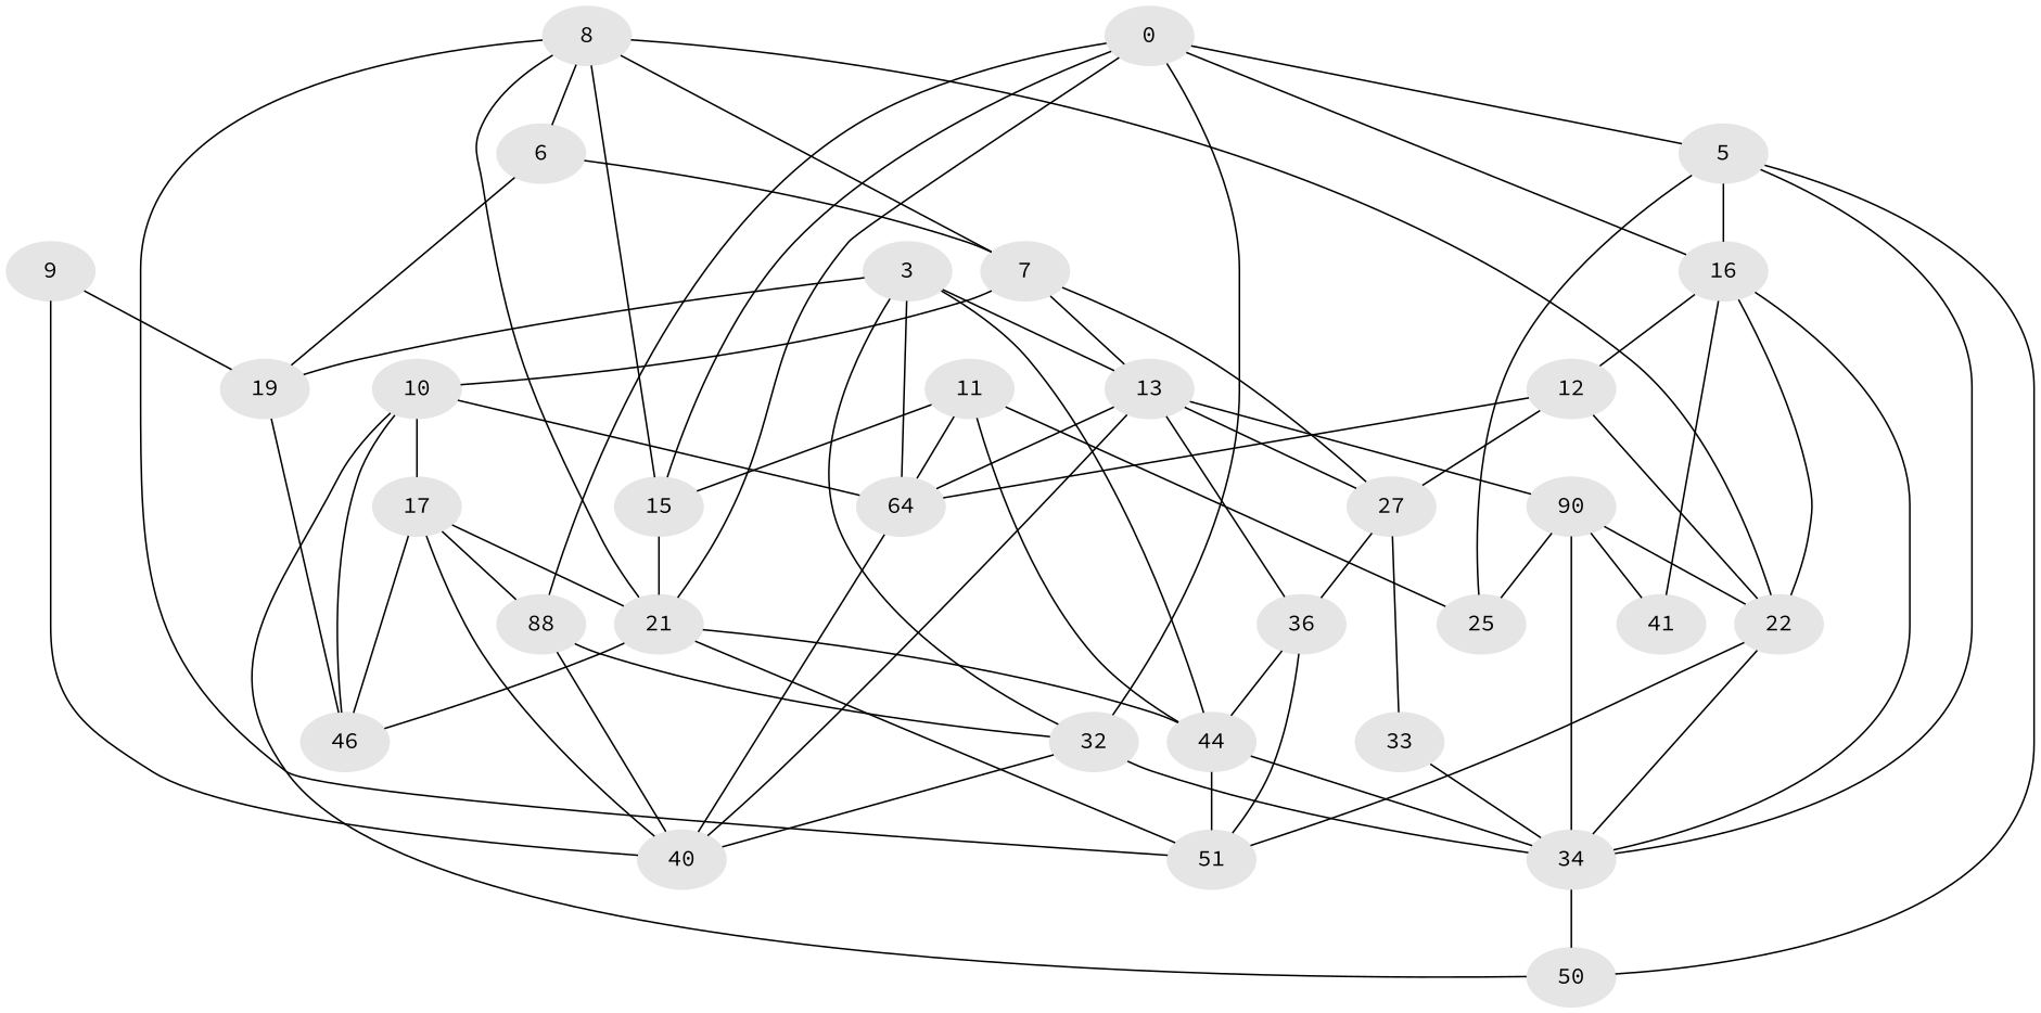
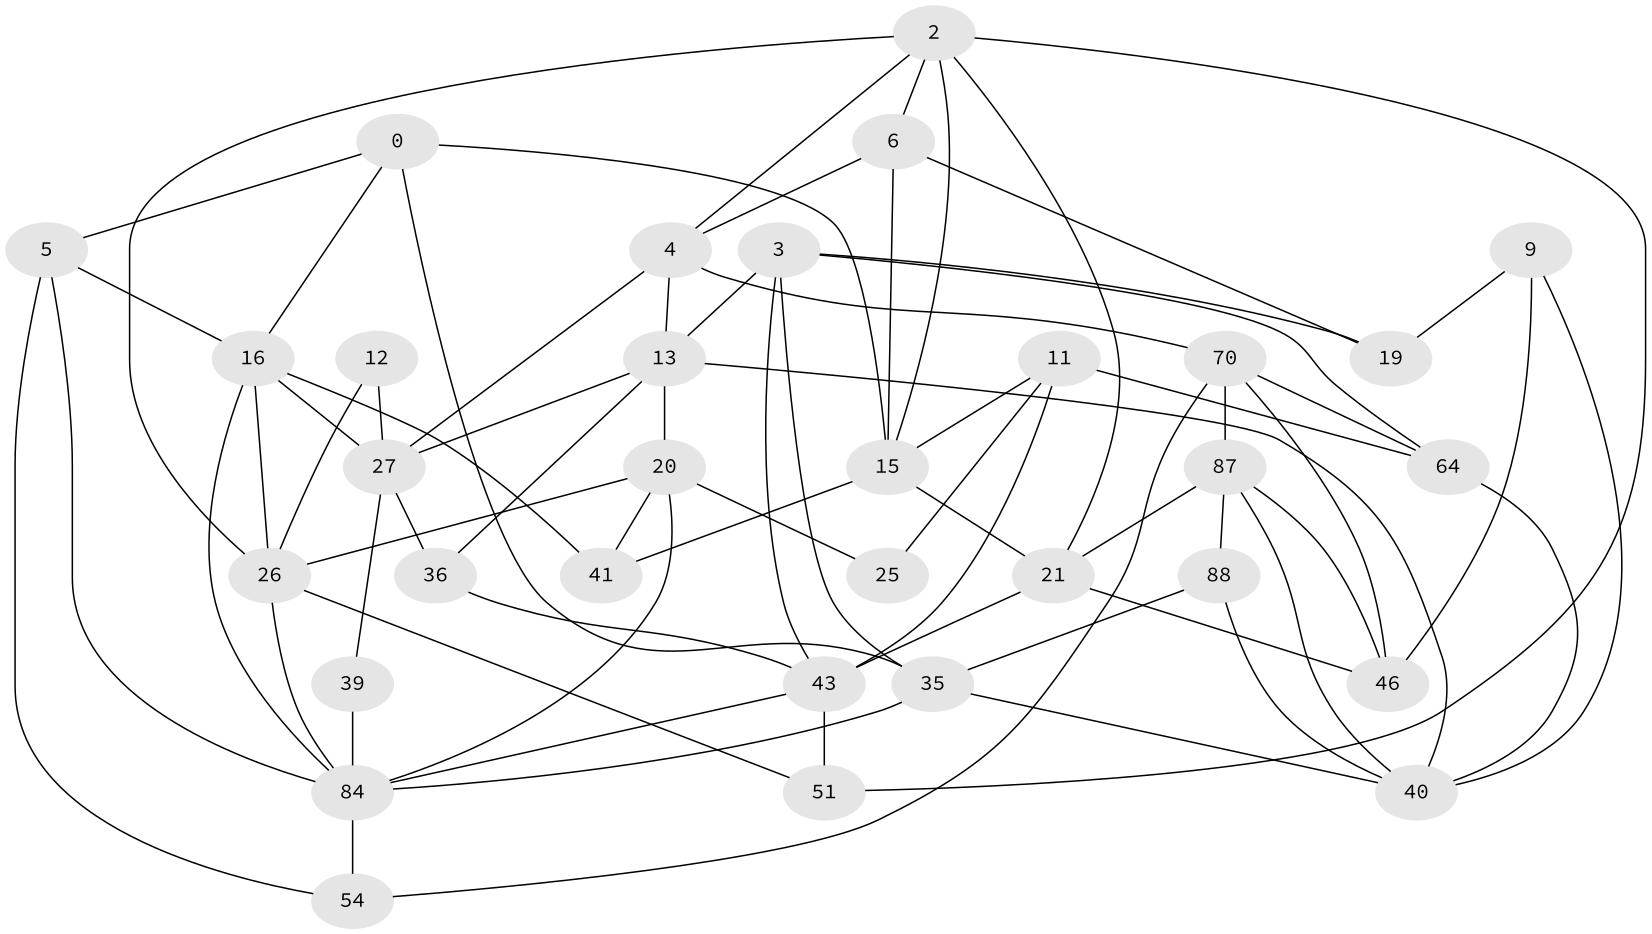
  graph {
    fontname="Source Code Pro"
    node [color=gray90 fontname="Source Code Pro" style=filled]
    edge [fontname="Source Code Pro"]
    n1 [label=0 super="+30"]
    5 [super="+8"]
    15 [super="+47"]
    16 [super="+38"]
    n5 [label=88]
    21 [super="+28"]
-   32 [super="+37"]
+   32 [super="+37" label=35]
    25
-   34 [super="+40"]
-   54 [label=50]
+   34 [super="+40" label=84]
+   54
    41 [super="+43"]
-   22 [super="+48"]
+   22 [super="+48" label=26]
    27 [super="+42"]
    n14 [label=40 super="+53"]
    51
-   44 [super="+46"]
+   44 [super="+46" label=43]
    n17 [label=46]
-   2 [super="+24" label=8]
+   2 [super="+24"]
    6 [super="+35"]
-   7 [super="+29"]
+   7 [super="+29" label=4]
    19
    13 [super="+39"]
-   10 [super="+49"]
+   10 [super="+49" label=70]
    3 [super="+4"]
    n25 [label=64 super="+52"]
    12
-   20 [super="+31" label=90]
+   20 [super="+31"]
    36
-   17 [super="+23"]
+   17 [super="+23" label=87]
    11 [super="+26"]
-   33
+   33 [label=39]
    9
    n1 -- 5
    n1 -- 15
    n1 -- 16
-   n1 -- n5
-   n1 -- 21
    n1 -- 32
    5 -- 16
-   5 -- 25
    5 -- 34
    5 -- 54
    15 -- 21
+   15 -- 41
    16 -- 34
    16 -- 41
    16 -- 22
-   16 -- 12
+   16 -- 27
    n5 -- 32
    n5 -- n14
-   21 -- 51
    21 -- 44
    21 -- n17
    32 -- 34
    32 -- n14
    34 -- 54
    22 -- 34
    22 -- 51
    27 -- 36
    27 -- 33
    44 -- 34
    44 -- 51
    2 -- 15
    2 -- 21
    2 -- 22
    2 -- 51
    2 -- 6
    2 -- 7
+   6 -- 15
    6 -- 7
    6 -- 19
    7 -- 27
    7 -- 13
    7 -- 10
    13 -- 27
    13 -- n14
-   13 -- n25
    13 -- 20
    13 -- 36
    10 -- 54
    10 -- n17
    10 -- n25
    10 -- 17
    3 -- 32
    3 -- 44
    3 -- 19
    3 -- 13
    3 -- n25
    n25 -- n14
    12 -- 22
    12 -- 27
-   12 -- n25
    20 -- 25
    20 -- 34
    20 -- 41
    20 -- 22
-   36 -- 51
    36 -- 44
    17 -- n5
    17 -- 21
    17 -- n14
    17 -- n17
    11 -- 15
    11 -- 25
    11 -- 44
    11 -- n25
    33 -- 34
    9 -- n14
-   19 -- n17
+   9 -- n17
    9 -- 19
  }
